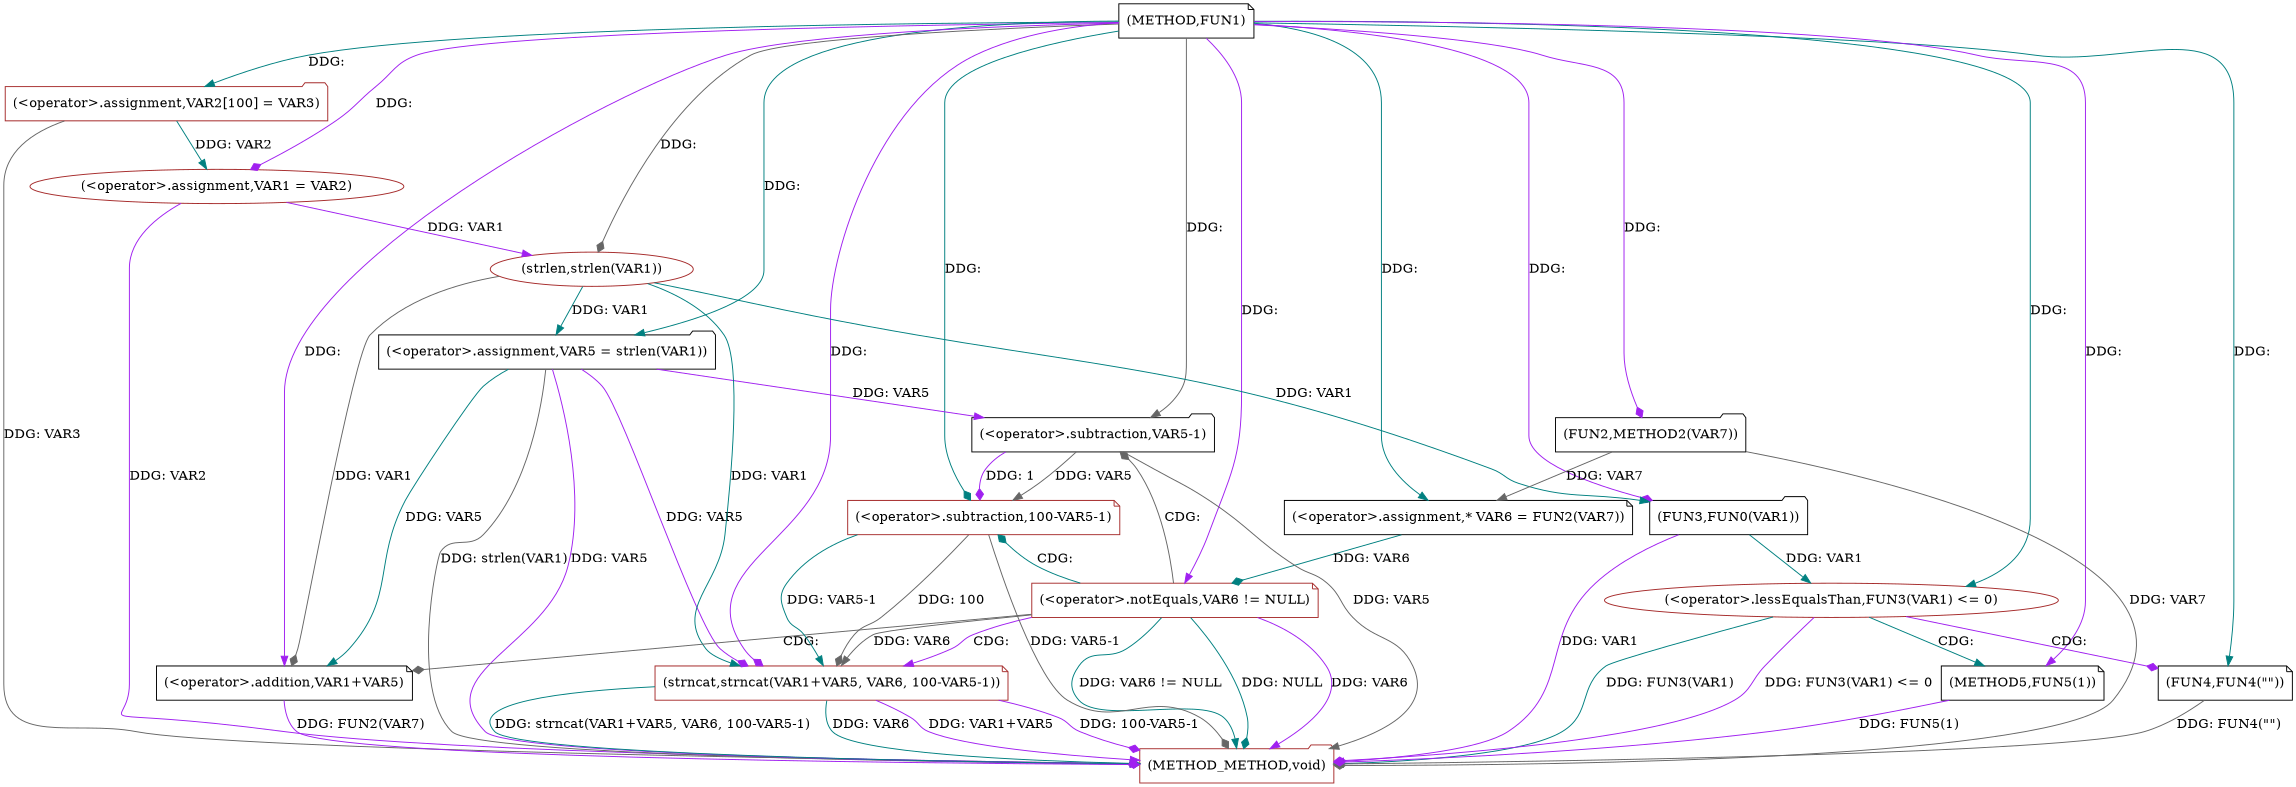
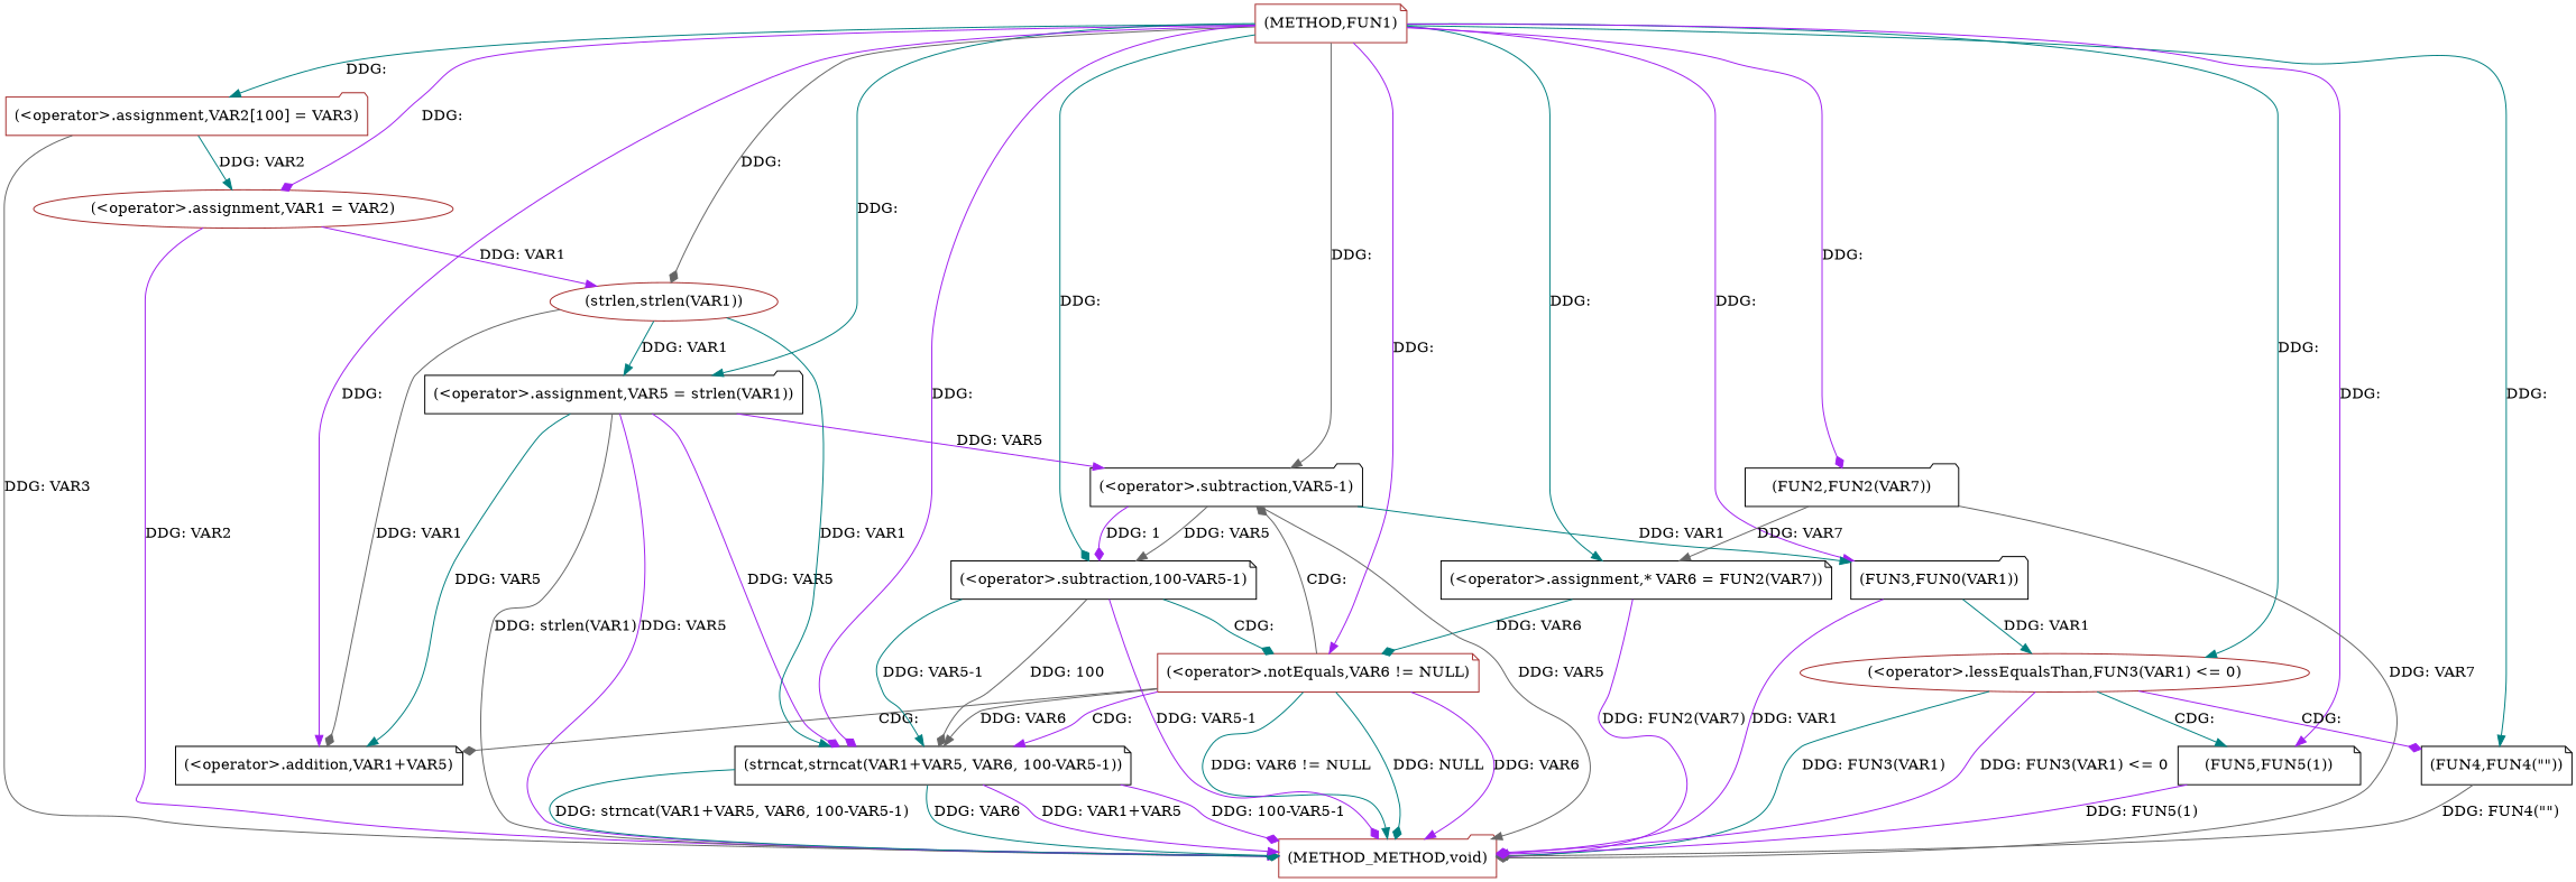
  digraph {
    node [color=black shape=note]
    edge [arrowhead=normal color=purple]
-   n1 [label="(METHOD,FUN1)"]
+   n1 [color=brown label="(METHOD,FUN1)"]
    n2 [color=brown label="(<operator>.assignment,VAR2[100] = VAR3)" shape=folder]
    n3 [color=brown label="(<operator>.assignment,VAR1 = VAR2)" shape=ellipse]
    n4 [label="(<operator>.assignment,VAR5 = strlen(VAR1))" shape=folder]
    n5 [color=brown label="(strlen,strlen(VAR1))" shape=ellipse]
    n6 [label="(<operator>.assignment,* VAR6 = FUN2(VAR7))"]
-   n7 [label="(FUN2,METHOD2(VAR7))" shape=folder]
+   n7 [label="(FUN2,FUN2(VAR7))" shape=folder]
    n8 [color=brown label="(<operator>.notEquals,VAR6 != NULL)"]
-   n9 [color=brown label="(strncat,strncat(VAR1+VAR5, VAR6, 100-VAR5-1))"]
+   n9 [label="(strncat,strncat(VAR1+VAR5, VAR6, 100-VAR5-1))"]
    n10 [label="(<operator>.addition,VAR1+VAR5)"]
-   n11 [color=brown label="(<operator>.subtraction,100-VAR5-1)"]
+   n11 [label="(<operator>.subtraction,100-VAR5-1)"]
    n12 [label="(<operator>.subtraction,VAR5-1)" shape=folder]
    n13 [color=brown label="(<operator>.lessEqualsThan,FUN3(VAR1) <= 0)" shape=ellipse]
    n14 [label="(FUN3,FUN0(VAR1))" shape=folder]
    n15 [label="(FUN4,FUN4(\"\"))"]
-   n16 [label="(METHOD5,FUN5(1))"]
+   n16 [label="(FUN5,FUN5(1))"]
    n17 [color=brown label="(METHOD_METHOD,void)" shape=folder]
    n1 -> n2 [color=teal label="DDG: "]
    n1 -> n3 [arrowhead=diamond label="DDG: "]
    n1 -> n4 [color=teal label="DDG: "]
    n1 -> n5 [arrowhead=diamond color=gray40 label="DDG: "]
    n1 -> n6 [color=teal label="DDG: "]
    n1 -> n7 [arrowhead=diamond label="DDG: "]
    n1 -> n8 [label="DDG: "]
    n1 -> n9 [arrowhead=diamond label="DDG: "]
    n1 -> n10 [label="DDG: "]
    n1 -> n11 [arrowhead=diamond color=teal label="DDG: "]
    n1 -> n12 [color=gray40 label="DDG: "]
    n1 -> n13 [color=teal label="DDG: "]
-   n1 -> n14 [arrowhead=diamond label="DDG: "]
+   n1 -> n14 [label="DDG: "]
    n1 -> n15 [color=teal label="DDG: "]
    n1 -> n16 [label="DDG: "]
    n2 -> n3 [color=teal label="DDG: VAR2"]
    n2 -> n17 [color=gray40 label="DDG: VAR3"]
    n3 -> n5 [label="DDG: VAR1"]
    n3 -> n17 [label="DDG: VAR2"]
    n4 -> n9 [arrowhead=diamond label="DDG: VAR5"]
    n4 -> n10 [color=teal label="DDG: VAR5"]
    n4 -> n12 [label="DDG: VAR5"]
    n4 -> n17 [arrowhead=diamond color=gray40 label="DDG: strlen(VAR1)"]
    n4 -> n17 [label="DDG: VAR5"]
    n5 -> n4 [color=teal label="DDG: VAR1"]
    n5 -> n9 [color=teal label="DDG: VAR1"]
    n5 -> n10 [arrowhead=diamond color=gray40 label="DDG: VAR1"]
-   n5 -> n14 [color=teal label="DDG: VAR1"]
+   n12 -> n14 [color=teal label="DDG: VAR1"]
    n6 -> n8 [arrowhead=diamond color=teal label="DDG: VAR6"]
-   n10 -> n17 [arrowhead=diamond label="DDG: FUN2(VAR7)"]
+   n6 -> n17 [arrowhead=diamond label="DDG: FUN2(VAR7)"]
    n7 -> n6 [color=gray40 label="DDG: VAR7"]
    n7 -> n17 [arrowhead=diamond color=gray40 label="DDG: VAR7"]
    n8 -> n9 [color=gray40 label="DDG: VAR6"]
    n8 -> n9 [label="CDG: "]
    n8 -> n10 [arrowhead=diamond color=gray40 label="CDG: "]
-   n8 -> n11 [arrowhead=diamond color=teal label="CDG: "]
+   n11 -> n8 [arrowhead=diamond color=teal label="CDG: "]
    n8 -> n12 [arrowhead=diamond color=gray40 label="CDG: "]
    n8 -> n17 [arrowhead=diamond color=teal label="DDG: NULL"]
    n8 -> n17 [label="DDG: VAR6"]
    n8 -> n17 [color=teal label="DDG: VAR6 != NULL"]
    n9 -> n17 [arrowhead=diamond label="DDG: 100-VAR5-1"]
    n9 -> n17 [arrowhead=diamond color=teal label="DDG: strncat(VAR1+VAR5, VAR6, 100-VAR5-1)"]
    n9 -> n17 [color=teal label="DDG: VAR6"]
    n9 -> n17 [label="DDG: VAR1+VAR5"]
    n11 -> n9 [arrowhead=diamond color=gray40 label="DDG: 100"]
    n11 -> n9 [color=teal label="DDG: VAR5-1"]
-   n11 -> n17 [arrowhead=diamond color=gray40 label="DDG: VAR5-1"]
+   n11 -> n17 [arrowhead=diamond label="DDG: VAR5-1"]
    n12 -> n11 [color=gray40 label="DDG: VAR5"]
    n12 -> n11 [arrowhead=diamond label="DDG: 1"]
    n12 -> n17 [color=gray40 label="DDG: VAR5"]
    n13 -> n15 [arrowhead=diamond label="CDG: "]
    n13 -> n16 [color=teal label="CDG: "]
    n13 -> n17 [color=teal label="DDG: FUN3(VAR1)"]
    n13 -> n17 [arrowhead=diamond label="DDG: FUN3(VAR1) <= 0"]
    n14 -> n13 [color=teal label="DDG: VAR1"]
    n14 -> n17 [label="DDG: VAR1"]
    n15 -> n17 [color=gray40 label="DDG: FUN4(\"\")"]
    n16 -> n17 [arrowhead=diamond label="DDG: FUN5(1)"]
  }
